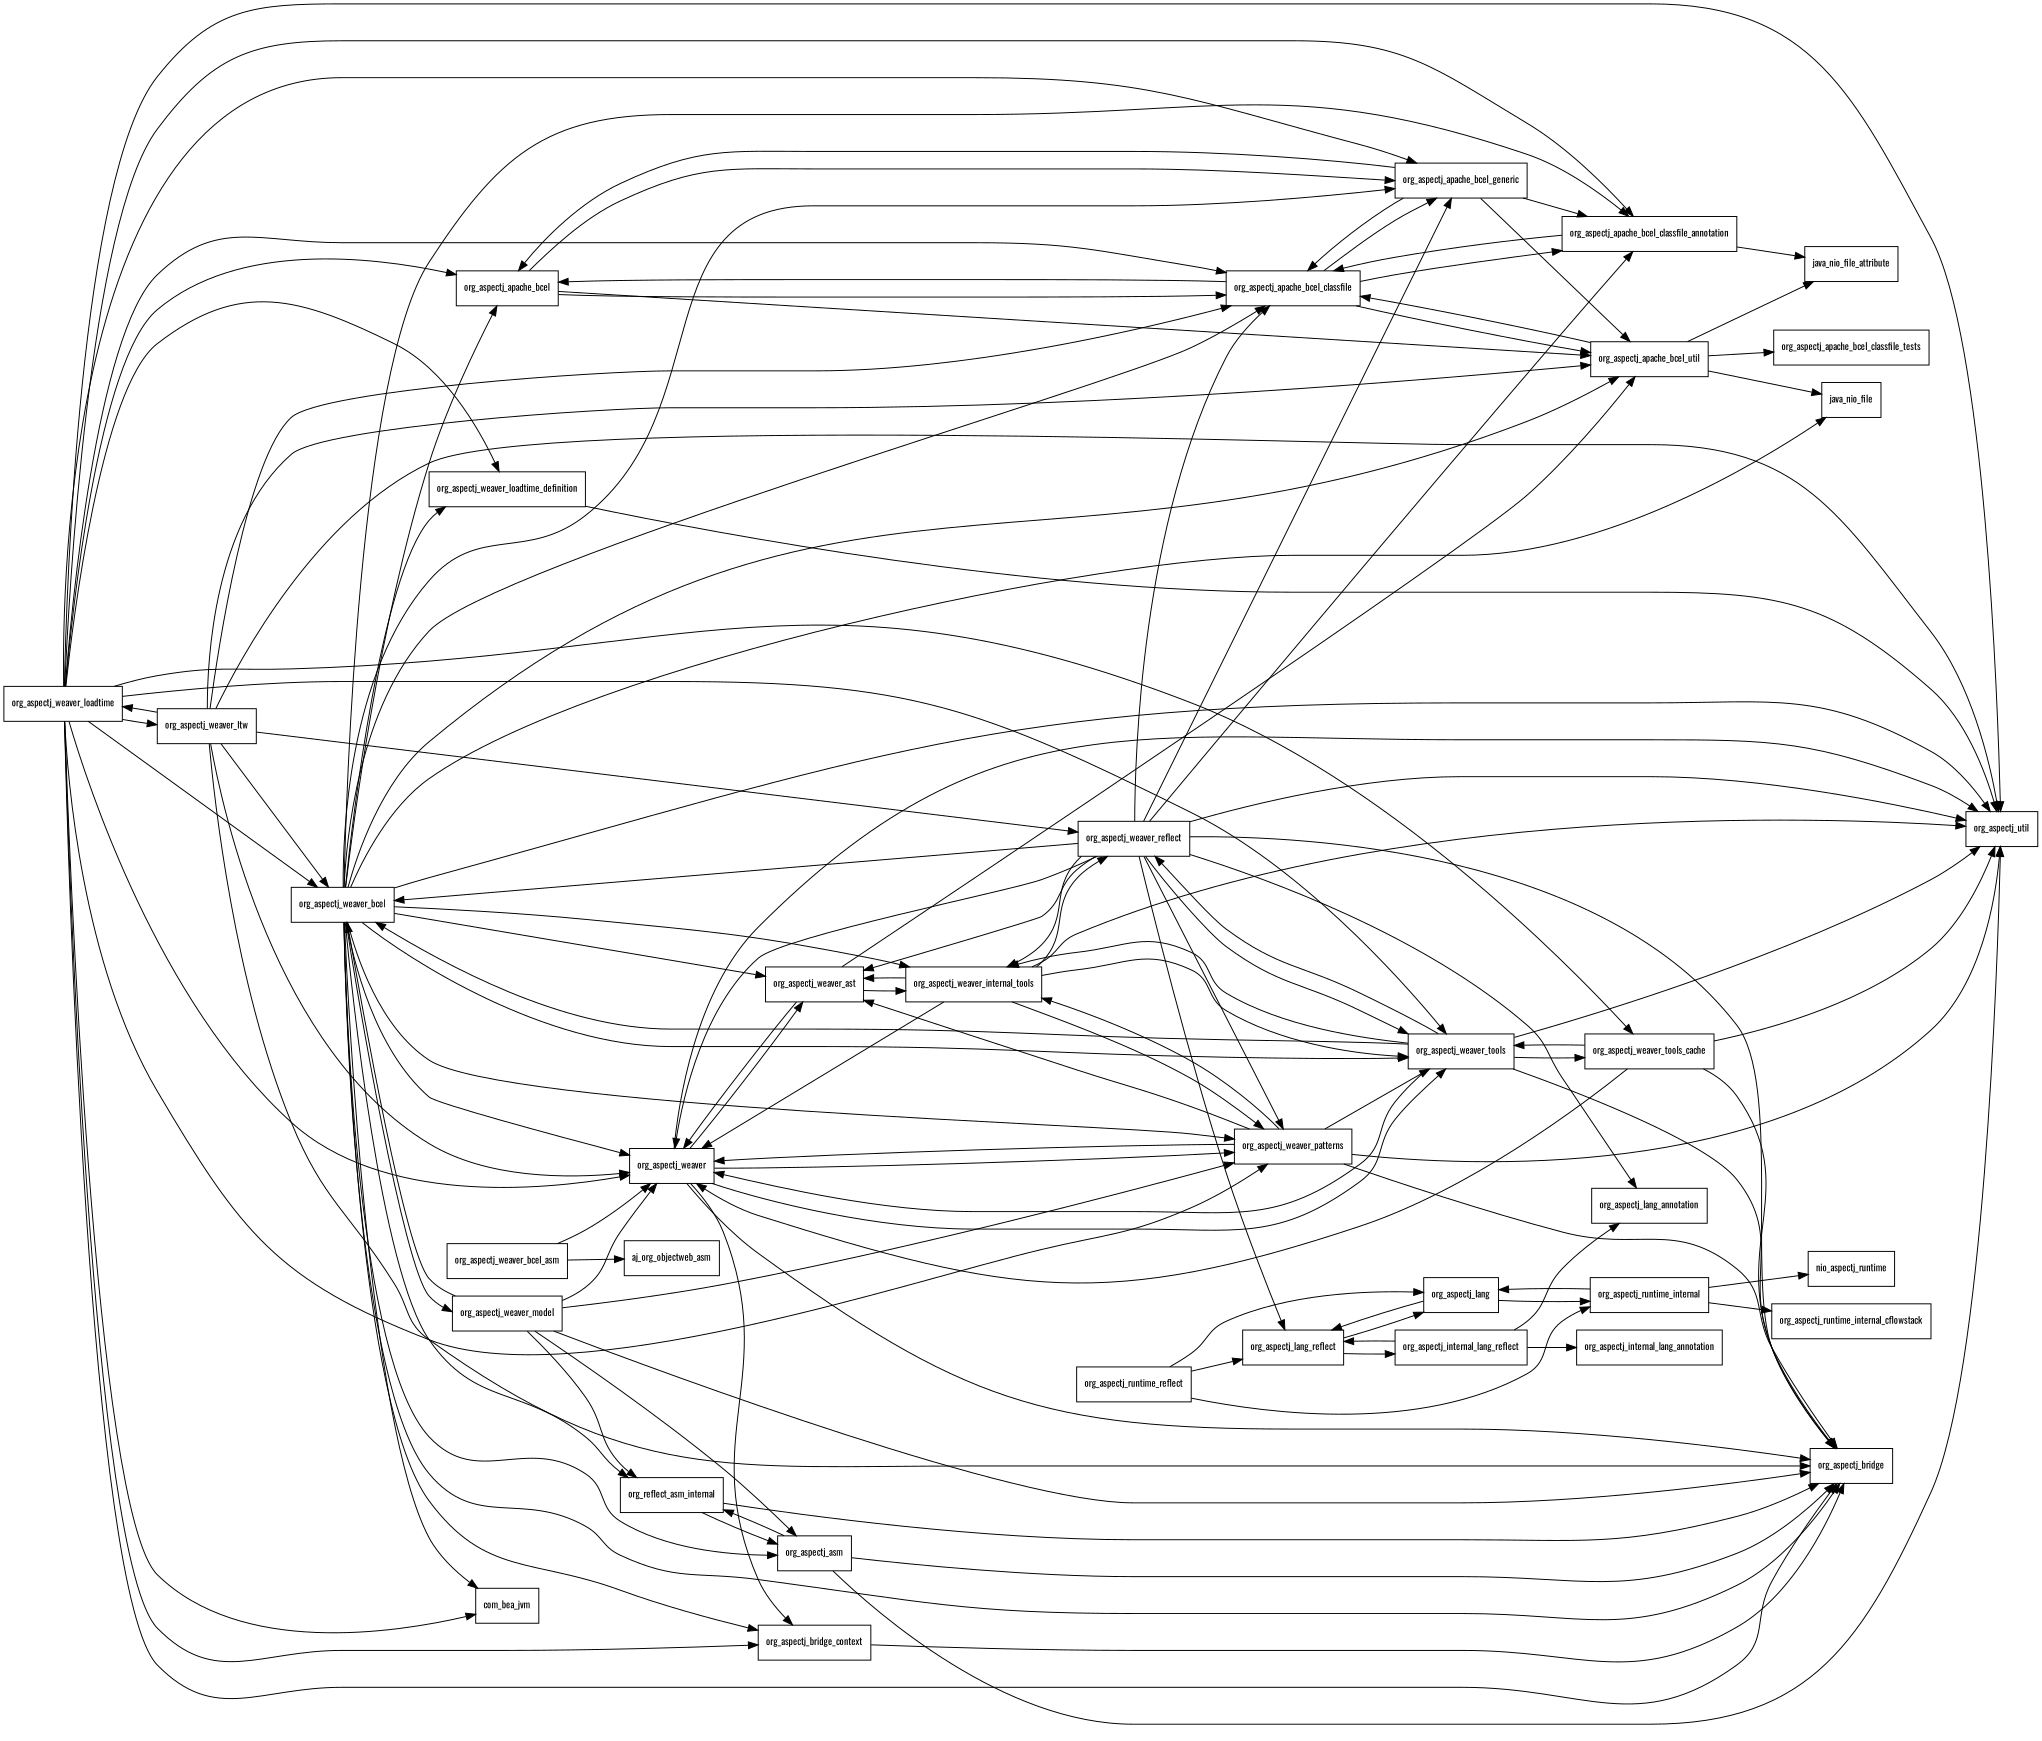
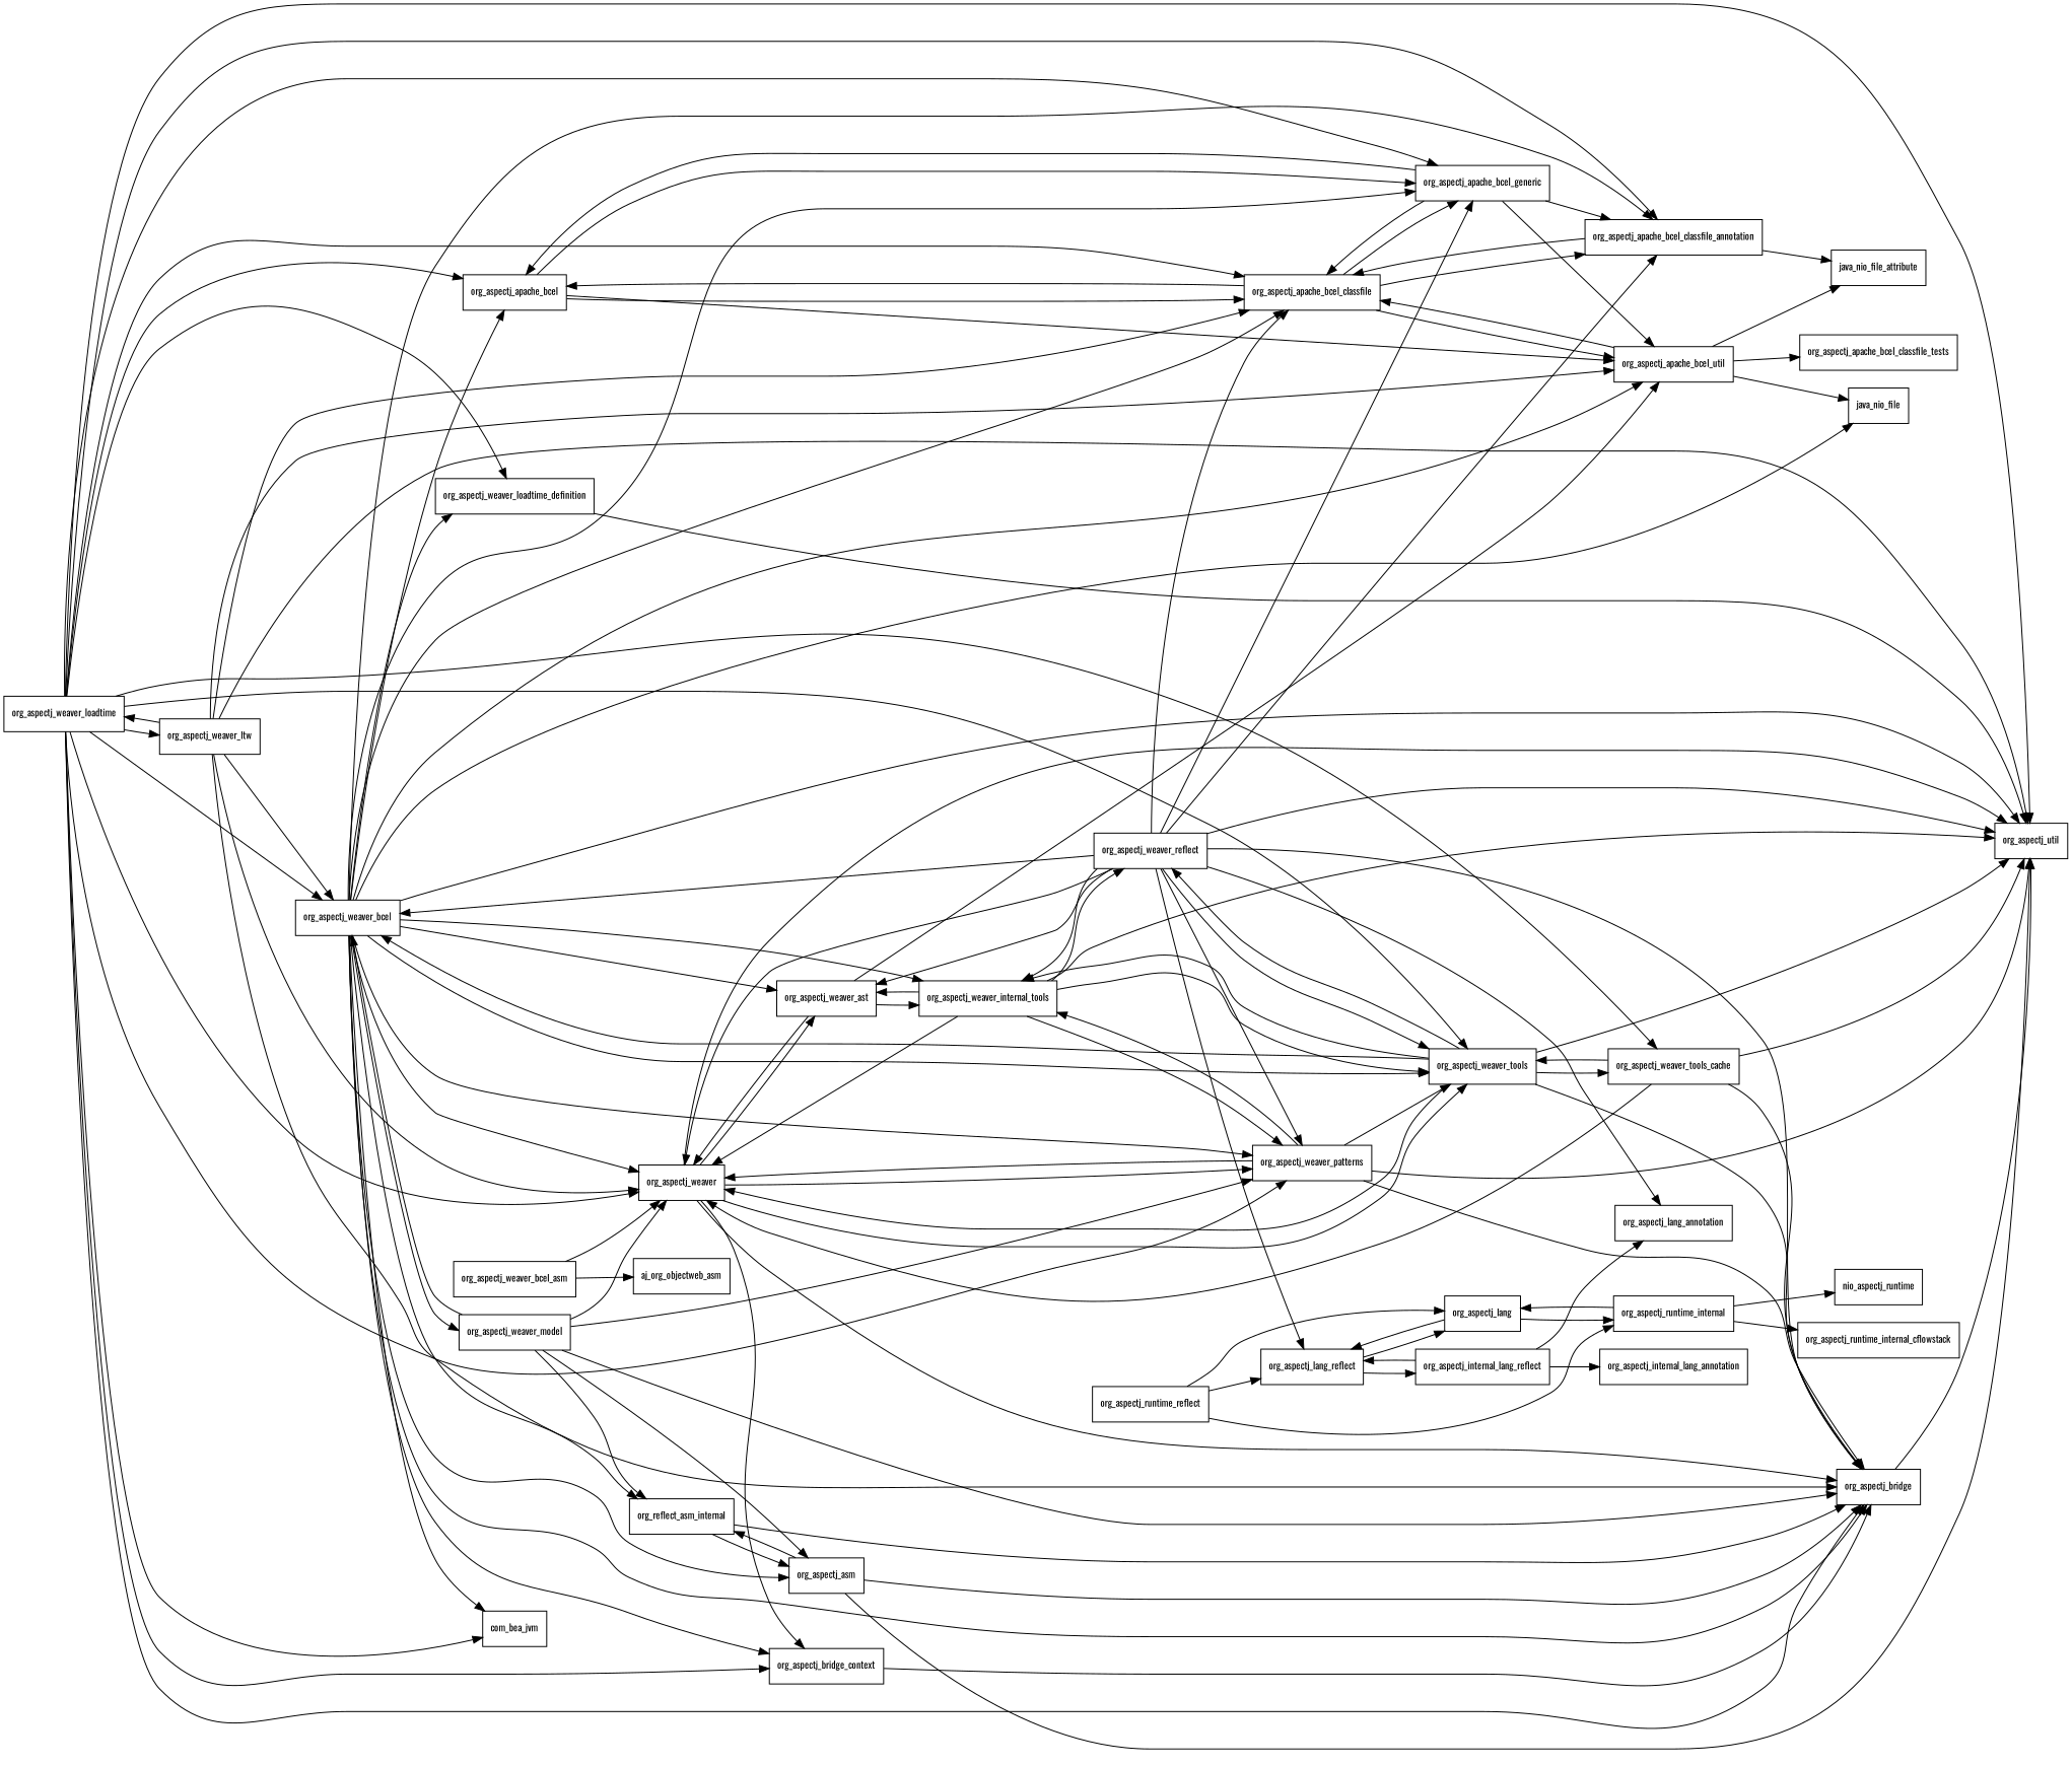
  digraph {
    fontname=Oswald
    rankdir=LR
    node [fontname=Oswald fontsize=10.0 shape=box]
    edge [fontname=Oswald]
    org_aspectj_apache_bcel
    org_aspectj_apache_bcel_classfile
    org_aspectj_apache_bcel_generic
    org_aspectj_apache_bcel_util
    org_aspectj_apache_bcel_classfile_annotation
    java_nio_file
    java_nio_file_attribute
    org_aspectj_apache_bcel_classfile_tests
    n9 [label=org_reflect_asm_internal]
    org_aspectj_asm
    org_aspectj_bridge
    org_aspectj_util
    org_aspectj_bridge_context
    org_aspectj_internal_lang_reflect
    org_aspectj_internal_lang_annotation
    org_aspectj_lang_annotation
    org_aspectj_lang_reflect
    org_aspectj_lang
    org_aspectj_runtime_internal
    n20 [label=nio_aspectj_runtime]
    org_aspectj_runtime_internal_cflowstack
    org_aspectj_runtime_reflect
    org_aspectj_weaver
    org_aspectj_weaver_ast
    org_aspectj_weaver_patterns
    org_aspectj_weaver_tools
    org_aspectj_weaver_internal_tools
    org_aspectj_weaver_bcel
    org_aspectj_weaver_reflect
    org_aspectj_weaver_tools_cache
    org_aspectj_weaver_loadtime_definition
    org_aspectj_weaver_model
    com_bea_jvm
    org_aspectj_weaver_bcel_asm
    aj_org_objectweb_asm
    org_aspectj_weaver_loadtime
    org_aspectj_weaver_ltw
    org_aspectj_apache_bcel -> org_aspectj_apache_bcel_classfile
    org_aspectj_apache_bcel -> org_aspectj_apache_bcel_generic
    org_aspectj_apache_bcel -> org_aspectj_apache_bcel_util
    org_aspectj_apache_bcel_classfile -> org_aspectj_apache_bcel
    org_aspectj_apache_bcel_classfile -> org_aspectj_apache_bcel_generic
    org_aspectj_apache_bcel_classfile -> org_aspectj_apache_bcel_util
    org_aspectj_apache_bcel_classfile -> org_aspectj_apache_bcel_classfile_annotation
    org_aspectj_apache_bcel_generic -> org_aspectj_apache_bcel
    org_aspectj_apache_bcel_generic -> org_aspectj_apache_bcel_classfile
    org_aspectj_apache_bcel_generic -> org_aspectj_apache_bcel_util
    org_aspectj_apache_bcel_generic -> org_aspectj_apache_bcel_classfile_annotation
    org_aspectj_apache_bcel_util -> org_aspectj_apache_bcel_classfile
    org_aspectj_apache_bcel_util -> java_nio_file
    org_aspectj_apache_bcel_util -> java_nio_file_attribute
    org_aspectj_apache_bcel_util -> org_aspectj_apache_bcel_classfile_tests
    org_aspectj_apache_bcel_classfile_annotation -> org_aspectj_apache_bcel_classfile
    org_aspectj_apache_bcel_classfile_annotation -> java_nio_file_attribute
    n9 -> org_aspectj_asm
    n9 -> org_aspectj_bridge
    org_aspectj_asm -> n9
    org_aspectj_asm -> org_aspectj_bridge
    org_aspectj_asm -> org_aspectj_util
+   org_aspectj_bridge -> org_aspectj_util
    org_aspectj_bridge_context -> org_aspectj_bridge
    org_aspectj_internal_lang_reflect -> org_aspectj_internal_lang_annotation
    org_aspectj_internal_lang_reflect -> org_aspectj_lang_annotation
    org_aspectj_internal_lang_reflect -> org_aspectj_lang_reflect
    org_aspectj_lang_reflect -> org_aspectj_internal_lang_reflect
    org_aspectj_lang_reflect -> org_aspectj_lang
    org_aspectj_lang -> org_aspectj_lang_reflect
    org_aspectj_lang -> org_aspectj_runtime_internal
    org_aspectj_runtime_internal -> org_aspectj_lang
    org_aspectj_runtime_internal -> n20
    org_aspectj_runtime_internal -> org_aspectj_runtime_internal_cflowstack
    org_aspectj_runtime_reflect -> org_aspectj_lang_reflect
    org_aspectj_runtime_reflect -> org_aspectj_lang
    org_aspectj_runtime_reflect -> org_aspectj_runtime_internal
    org_aspectj_weaver -> org_aspectj_bridge
    org_aspectj_weaver -> org_aspectj_util
    org_aspectj_weaver -> org_aspectj_bridge_context
    org_aspectj_weaver -> org_aspectj_weaver_ast
    org_aspectj_weaver -> org_aspectj_weaver_patterns
    org_aspectj_weaver -> org_aspectj_weaver_tools
    org_aspectj_weaver_ast -> org_aspectj_apache_bcel_util
    org_aspectj_weaver_ast -> org_aspectj_weaver
    org_aspectj_weaver_ast -> org_aspectj_weaver_internal_tools
    org_aspectj_weaver_patterns -> org_aspectj_bridge
    org_aspectj_weaver_patterns -> org_aspectj_util
    org_aspectj_weaver_patterns -> org_aspectj_weaver
-   org_aspectj_weaver_patterns -> org_aspectj_weaver_ast
    org_aspectj_weaver_patterns -> org_aspectj_weaver_tools
    org_aspectj_weaver_patterns -> org_aspectj_weaver_internal_tools
    org_aspectj_weaver_tools -> org_aspectj_bridge
    org_aspectj_weaver_tools -> org_aspectj_util
    org_aspectj_weaver_tools -> org_aspectj_weaver
    org_aspectj_weaver_tools -> org_aspectj_weaver_internal_tools
    org_aspectj_weaver_tools -> org_aspectj_weaver_bcel
    org_aspectj_weaver_tools -> org_aspectj_weaver_reflect
    org_aspectj_weaver_tools -> org_aspectj_weaver_tools_cache
    org_aspectj_weaver_internal_tools -> org_aspectj_util
    org_aspectj_weaver_internal_tools -> org_aspectj_weaver
    org_aspectj_weaver_internal_tools -> org_aspectj_weaver_ast
    org_aspectj_weaver_internal_tools -> org_aspectj_weaver_patterns
    org_aspectj_weaver_internal_tools -> org_aspectj_weaver_tools
    org_aspectj_weaver_internal_tools -> org_aspectj_weaver_reflect
    org_aspectj_weaver_bcel -> org_aspectj_apache_bcel
    org_aspectj_weaver_bcel -> org_aspectj_apache_bcel_classfile
    org_aspectj_weaver_bcel -> org_aspectj_apache_bcel_generic
    org_aspectj_weaver_bcel -> org_aspectj_apache_bcel_util
    org_aspectj_weaver_bcel -> org_aspectj_apache_bcel_classfile_annotation
    org_aspectj_weaver_bcel -> java_nio_file
    org_aspectj_weaver_bcel -> n9
    org_aspectj_weaver_bcel -> org_aspectj_asm
    org_aspectj_weaver_bcel -> org_aspectj_bridge
    org_aspectj_weaver_bcel -> org_aspectj_util
    org_aspectj_weaver_bcel -> org_aspectj_bridge_context
    org_aspectj_weaver_bcel -> org_aspectj_weaver
    org_aspectj_weaver_bcel -> org_aspectj_weaver_ast
    org_aspectj_weaver_bcel -> org_aspectj_weaver_patterns
    org_aspectj_weaver_bcel -> org_aspectj_weaver_tools
    org_aspectj_weaver_bcel -> org_aspectj_weaver_internal_tools
    org_aspectj_weaver_bcel -> org_aspectj_weaver_loadtime_definition
    org_aspectj_weaver_bcel -> org_aspectj_weaver_model
    org_aspectj_weaver_bcel -> com_bea_jvm
    org_aspectj_weaver_reflect -> org_aspectj_apache_bcel_classfile
    org_aspectj_weaver_reflect -> org_aspectj_apache_bcel_generic
    org_aspectj_weaver_reflect -> org_aspectj_apache_bcel_classfile_annotation
    org_aspectj_weaver_reflect -> org_aspectj_bridge
    org_aspectj_weaver_reflect -> org_aspectj_util
    org_aspectj_weaver_reflect -> org_aspectj_lang_annotation
    org_aspectj_weaver_reflect -> org_aspectj_lang_reflect
    org_aspectj_weaver_reflect -> org_aspectj_weaver
    org_aspectj_weaver_reflect -> org_aspectj_weaver_ast
    org_aspectj_weaver_reflect -> org_aspectj_weaver_patterns
    org_aspectj_weaver_reflect -> org_aspectj_weaver_tools
    org_aspectj_weaver_reflect -> org_aspectj_weaver_internal_tools
    org_aspectj_weaver_reflect -> org_aspectj_weaver_bcel
    org_aspectj_weaver_tools_cache -> org_aspectj_bridge
    org_aspectj_weaver_tools_cache -> org_aspectj_util
    org_aspectj_weaver_tools_cache -> org_aspectj_weaver
    org_aspectj_weaver_tools_cache -> org_aspectj_weaver_tools
    org_aspectj_weaver_loadtime_definition -> org_aspectj_util
    org_aspectj_weaver_model -> n9
    org_aspectj_weaver_model -> org_aspectj_asm
    org_aspectj_weaver_model -> org_aspectj_bridge
    org_aspectj_weaver_model -> org_aspectj_weaver
    org_aspectj_weaver_model -> org_aspectj_weaver_patterns
    org_aspectj_weaver_model -> org_aspectj_weaver_bcel
    org_aspectj_weaver_bcel_asm -> org_aspectj_weaver
    org_aspectj_weaver_bcel_asm -> aj_org_objectweb_asm
    org_aspectj_weaver_loadtime -> org_aspectj_apache_bcel
    org_aspectj_weaver_loadtime -> org_aspectj_apache_bcel_classfile
    org_aspectj_weaver_loadtime -> org_aspectj_apache_bcel_generic
    org_aspectj_weaver_loadtime -> org_aspectj_apache_bcel_classfile_annotation
    org_aspectj_weaver_loadtime -> org_aspectj_bridge
    org_aspectj_weaver_loadtime -> org_aspectj_util
    org_aspectj_weaver_loadtime -> org_aspectj_bridge_context
    org_aspectj_weaver_loadtime -> org_aspectj_weaver
    org_aspectj_weaver_loadtime -> org_aspectj_weaver_patterns
    org_aspectj_weaver_loadtime -> org_aspectj_weaver_tools
    org_aspectj_weaver_loadtime -> org_aspectj_weaver_bcel
    org_aspectj_weaver_loadtime -> org_aspectj_weaver_tools_cache
    org_aspectj_weaver_loadtime -> org_aspectj_weaver_loadtime_definition
    org_aspectj_weaver_loadtime -> com_bea_jvm
    org_aspectj_weaver_loadtime -> org_aspectj_weaver_ltw
    org_aspectj_weaver_ltw -> org_aspectj_apache_bcel_classfile
    org_aspectj_weaver_ltw -> org_aspectj_apache_bcel_util
    org_aspectj_weaver_ltw -> org_aspectj_bridge
    org_aspectj_weaver_ltw -> org_aspectj_util
    org_aspectj_weaver_ltw -> org_aspectj_weaver
    org_aspectj_weaver_ltw -> org_aspectj_weaver_bcel
-   org_aspectj_weaver_ltw -> org_aspectj_weaver_reflect
    org_aspectj_weaver_ltw -> org_aspectj_weaver_loadtime
  }
